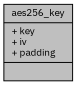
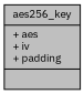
  digraph {
    fontname="IBM Plex Sans"
-   n1 [color=black fillcolor=grey75 fontcolor=black fontname="IBM Plex Sans" fontsize=10 height=0.2 label="{aes256_key\n|+ key\l+ iv\l+ padding\l|}" shape=record style=filled width=0.4]
+   n1 [color=black fillcolor=grey75 fontcolor=black fontname="IBM Plex Sans" fontsize=10 height=0.2 label="{aes256_key\n|+ aes\l+ iv\l+ padding\l|}" shape=record style=filled width=0.4]
  }
